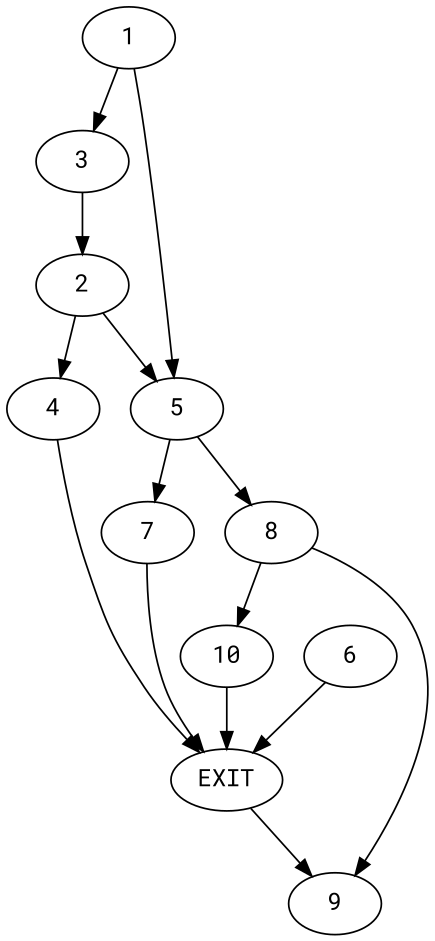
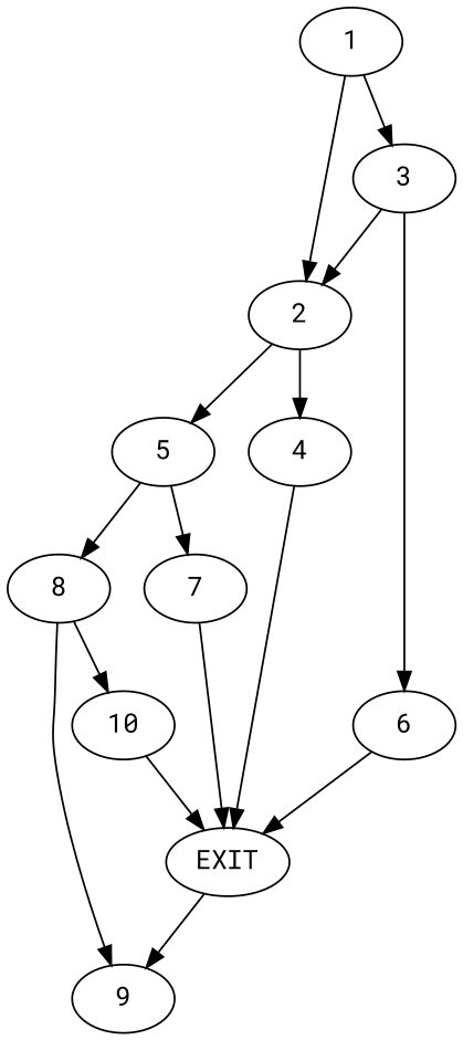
  digraph {
    fontname="Roboto Mono"
    node [fontname="Roboto Mono"]
    edge [fontname="Roboto Mono"]
    1
    2
    3
    n4 [label=EXIT]
    9
    4
    5
    6
    7
    8
    10
-   1 -> 5
+   1 -> 2
    1 -> 3
    2 -> 4
    2 -> 5
    3 -> 2
+   3 -> 6
    n4 -> 9
    4 -> n4
    5 -> 7
    5 -> 8
    6 -> n4
    7 -> n4
    8 -> 9
    8 -> 10
    10 -> n4
  }
